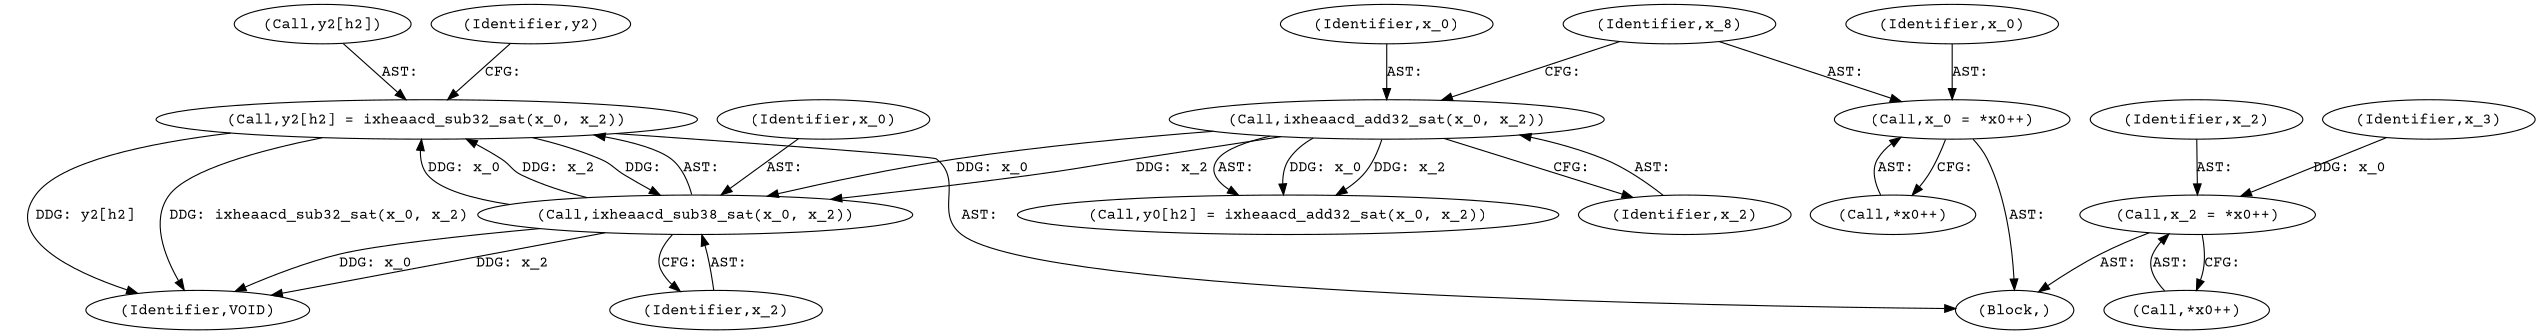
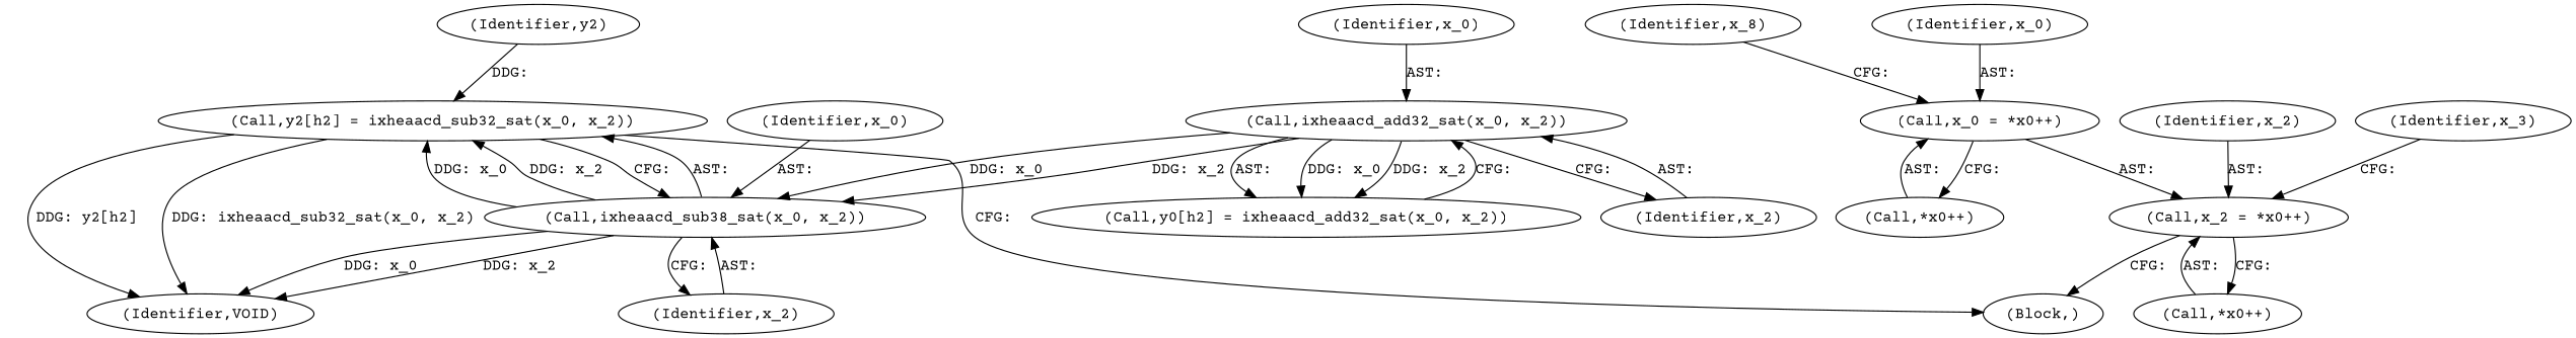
  digraph {
    fontname="Courier Prime"
    node [fontname="Courier Prime"]
    edge [fontname="Courier Prime"]
    n1 [label="(Call,y2[h2] = ixheaacd_sub32_sat(x_0, x_2))"]
    n2 [label="(Call,ixheaacd_sub38_sat(x_0, x_2))"]
    n3 [label="(Identifier,VOID)"]
    n4 [label="(Block,)"]
    n5 [label="(Identifier,x_2)"]
    n6 [label="(Call,ixheaacd_add32_sat(x_0, x_2))"]
    n7 [label="(Call,y0[h2] = ixheaacd_add32_sat(x_0, x_2))"]
    n8 [label="(Identifier,x_2)"]
    n9 [label="(Call,x_0 = *x0++)"]
    n10 [label="(Call,*x0++)"]
    n11 [label="(Call,x_2 = *x0++)"]
    n12 [label="(Call,*x0++)"]
    n13 [label="(Identifier,x_8)"]
-   n14 [label="(Call,y2[h2])"]
    n15 [label="(Identifier,x_0)"]
    n16 [label="(Identifier,x_0)"]
    n17 [label="(Identifier,x_2)"]
    n18 [label="(Identifier,y2)"]
    n19 [label="(Identifier,x_3)"]
    n20 [label="(Identifier,x_0)"]
-   n1 -> n2 [label="DDG: "]
+   n1 -> n2 [label="CFG: "]
    n1 -> n3 [label="DDG: y2[h2]"]
    n1 -> n3 [label="DDG: ixheaacd_sub32_sat(x_0, x_2)"]
-   n1 -> n4 [label="AST: "]
+   n1 -> n4 [label="CFG: "]
    n2 -> n1 [label="AST: "]
    n2 -> n1 [label="DDG: x_0"]
    n2 -> n1 [label="DDG: x_2"]
    n2 -> n3 [label="DDG: x_2"]
    n2 -> n3 [label="DDG: x_0"]
    n2 -> n5 [label="CFG: "]
    n5 -> n2 [label="AST: "]
    n6 -> n2 [label="DDG: x_0"]
    n6 -> n2 [label="DDG: x_2"]
    n6 -> n7 [label="AST: "]
    n6 -> n7 [label="DDG: x_0"]
    n6 -> n7 [label="DDG: x_2"]
    n6 -> n8 [label="CFG: "]
-   n13 -> n6 [label="CFG: "]
+   n7 -> n6 [label="CFG: "]
    n8 -> n6 [label="AST: "]
-   n9 -> n4 [label="AST: "]
+   n9 -> n11 [label="AST: "]
    n9 -> n10 [label="CFG: "]
    n10 -> n9 [label="AST: "]
-   n11 -> n4 [label="AST: "]
+   n11 -> n4 [label="CFG: "]
    n11 -> n12 [label="CFG: "]
    n12 -> n11 [label="AST: "]
-   n13 -> n9 [label="AST: "]
-   n14 -> n1 [label="AST: "]
+   n13 -> n9 [label="CFG: "]
    n15 -> n2 [label="AST: "]
    n16 -> n6 [label="AST: "]
    n17 -> n11 [label="AST: "]
-   n18 -> n1 [label="CFG: "]
-   n19 -> n11 [label="DDG: x_0"]
+   n18 -> n1 [label="DDG: "]
+   n19 -> n11 [label="CFG: "]
    n20 -> n9 [label="AST: "]
  }
